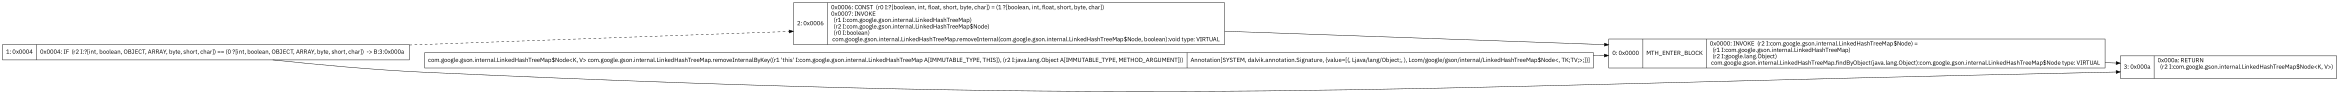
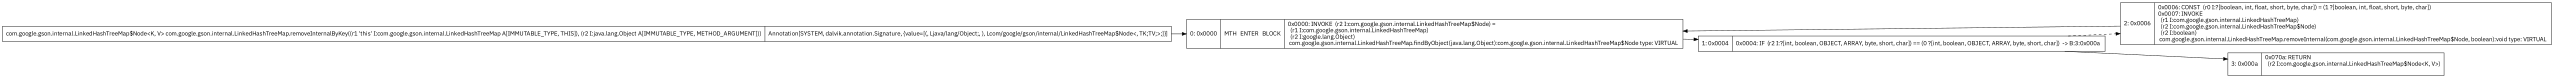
  digraph {
    fontname="IBM Plex Sans"
    rankdir=LR
    node [fontname="IBM Plex Sans" shape=record]
    edge [fontname="IBM Plex Sans"]
    n1 [label="{0\:\ 0x0000|MTH_ENTER_BLOCK\l|0x0000: INVOKE  (r2 I:com.google.gson.internal.LinkedHashTreeMap$Node) = \l  (r1 I:com.google.gson.internal.LinkedHashTreeMap)\l  (r2 I:google.lang.Object)\l com.google.gson.internal.LinkedHashTreeMap.findByObject(java.lang.Object):com.google.gson.internal.LinkedHashTreeMap$Node type: VIRTUAL \l}"]
    n2 [label="{1\:\ 0x0004|0x0004: IF  (r2 I:?[int, boolean, OBJECT, ARRAY, byte, short, char]) == (0 ?[int, boolean, OBJECT, ARRAY, byte, short, char])  \-\> B:3:0x000a \l}"]
-   n3 [label="{2\:\ 0x0006|0x0006: CONST  (r0 I:?[boolean, int, float, short, byte, char]) = (1 ?[boolean, int, float, short, byte, char]) \l0x0007: INVOKE  \l  (r1 I:com.google.gson.internal.LinkedHashTreeMap)\l  (r2 I:com.google.gson.internal.LinkedHashTreeMap$Node)\l  (r0 I:boolean)\l com.google.gson.internal.LinkedHashTreeMap.removeInternal(com.google.gson.internal.LinkedHashTreeMap$Node, boolean):void type: VIRTUAL \l}"]
-   n4 [label="{3\:\ 0x000a|0x000a: RETURN  \l  (r2 I:com.google.gson.internal.LinkedHashTreeMap$Node\<K, V\>)\l \l}"]
+   n3 [label="{2\:\ 0x0006|0x0006: CONST  (r0 I:?[boolean, int, float, short, byte, char]) = (1 ?[boolean, int, float, short, byte, char]) \l0x0007: INVOKE  \l  (r1 I:com.google.gson.internal.LinkedHashTreeMap)\l  (r2 I:com.google.gson.internal.LinkedHashTreeMap$Node)\l  (r2 I:boolean)\l com.google.gson.internal.LinkedHashTreeMap.removeInternal(com.google.gson.internal.LinkedHashTreeMap$Node, boolean):void type: VIRTUAL \l}"]
+   n4 [label="{3\:\ 0x000a|0x070a: RETURN  \l  (r2 I:com.google.gson.internal.LinkedHashTreeMap$Node\<K, V\>)\l \l}"]
    n5 [label="{com.google.gson.internal.LinkedHashTreeMap$Node\<K, V\> com.google.gson.internal.LinkedHashTreeMap.removeInternalByKey((r1 'this' I:com.google.gson.internal.LinkedHashTreeMap A[IMMUTABLE_TYPE, THIS]), (r2 I:java.lang.Object A[IMMUTABLE_TYPE, METHOD_ARGUMENT]))  | Annotation[SYSTEM, dalvik.annotation.Signature, \{value=[(, Ljava\/lang\/Object;, ), Lcom\/google\/gson\/internal\/LinkedHashTreeMap$Node\<, TK;TV;\>;]\}]\l}"]
-   n1 -> n4
+   n1 -> n2
    n2 -> n3 [style=dashed]
    n2 -> n4
    n3 -> n1
    n5 -> n1
  }
